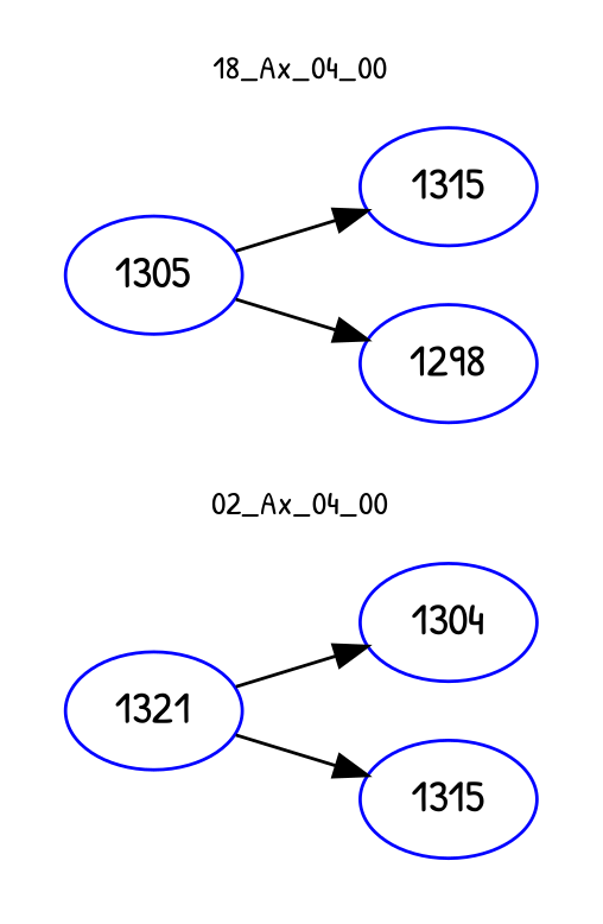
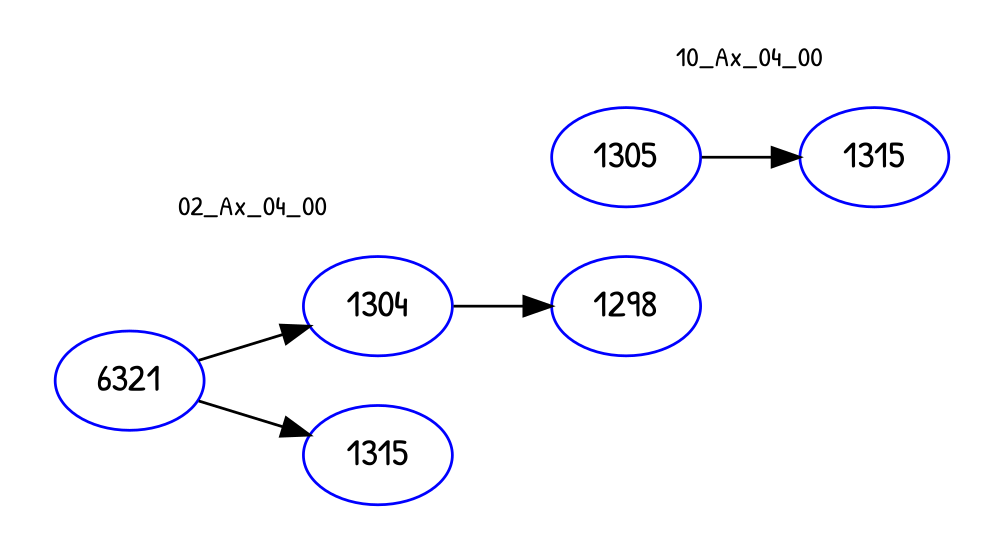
  digraph {
    fontname="Patrick Hand"
    rankdir=LR
    node [color=blue fontname="Patrick Hand"]
    edge [color=black fontname="Patrick Hand"]
-   n1 [label=1321]
+   n1 [label=6321]
    n2 [label=1315]
    n3 [label=1304]
    n4 [label=1305]
    n5 [label=1298]
    n6 [label=1315]
    subgraph cluster_1 {
      color=white
      fontsize=10
      label="02_Ax_04_00"
      n1
      n2
      n3
    }
    subgraph cluster_2 {
      color=white
      fontsize=10
-     label="18_Ax_04_00"
+     label="10_Ax_04_00"
      n4
      n5
      n6
    }
    n1 -> n2
    n1 -> n3
-   n4 -> n5
+   n3 -> n5
    n4 -> n6
  }
